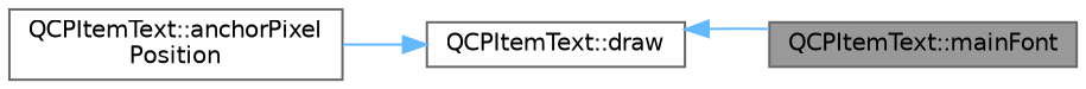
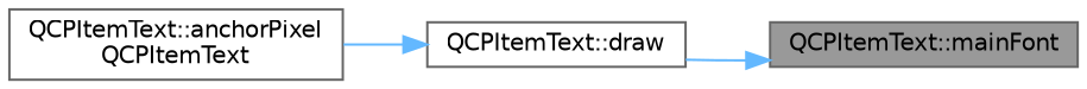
  digraph {
    rankdir=RL
    node [color=grey40 fillcolor=white fontname=Helvetica fontsize=10 shape=box style=filled]
    edge [color=steelblue1 dir=back fontname=Helvetica fontsize=10 labelfontname=Helvetica labelfontsize=10 style=solid]
    n1 [color=gray40 fillcolor=grey60 fontcolor=black height=0.2 label="QCPItemText::mainFont" width=0.4]
    n2 [height=0.2 label="QCPItemText::draw" width=0.4]
-   n3 [height=0.2 label="QCPItemText::anchorPixel\lPosition" width=0.4]
-   n2 -> n1
+   n3 [height=0.2 label="QCPItemText::anchorPixel\lQCPItemText" width=0.4]
+   n1 -> n2
    n2 -> n3
  }
